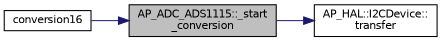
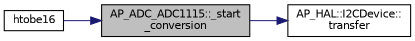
  digraph {
    rankdir=LR
    node [color=black fillcolor=white fontname=Helvetica fontsize=10 shape=record style=filled]
    edge [color=midnightblue fontname=Helvetica fontsize=10 labelfontname=Helvetica labelfontsize=10 style=solid]
-   n1 [fillcolor=grey75 fontcolor=black height=0.2 label="AP_ADC_ADS1115::_start\l_conversion" width=0.4]
+   n1 [fillcolor=grey75 fontcolor=black height=0.2 label="AP_ADC_ADC1115::_start\l_conversion" width=0.4]
    n2 [height=0.2 label="AP_HAL::I2CDevice::\ltransfer" width=0.4]
-   n3 [height=0.2 label=conversion16 width=0.4]
+   n3 [height=0.2 label=htobe16 width=0.4]
    n1 -> n2
    n3 -> n1
  }
